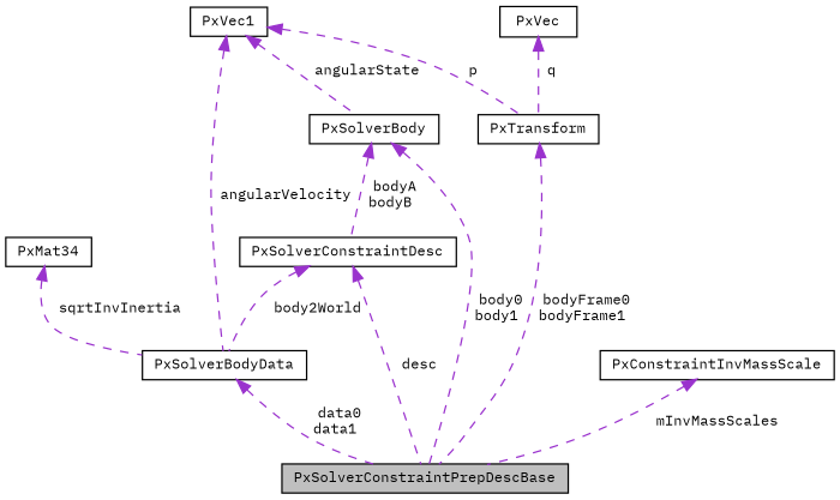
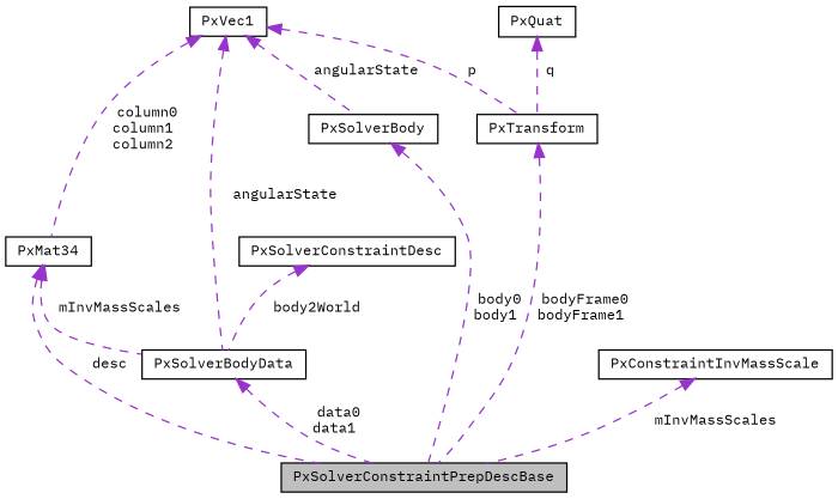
  digraph {
    fontname="IBM Plex Mono"
    rankdir=TB
    node [color=black fillcolor=white fontname="IBM Plex Mono" fontsize=10 shape=record style=filled]
    edge [color=darkorchid3 dir=back fontname="IBM Plex Mono" fontsize=10 labelfontname=Helvetica labelfontsize=10 style=dashed]
    n1 [fillcolor=grey75 fontcolor=black height=0.2 label=PxSolverConstraintPrepDescBase width=0.4]
    n2 [height=0.2 label=PxSolverConstraintDesc width=0.4]
    n3 [height=0.2 label=PxSolverBodyData width=0.4]
    n4 [height=0.2 label=PxSolverBody width=0.4]
    n5 [height=0.2 label=PxVec1 width=0.4]
    n6 [height=0.2 label=PxTransform width=0.4]
    n7 [height=0.2 label=PxMat34 width=0.4]
    n8 [height=0.2 label=PxConstraintInvMassScale width=0.4]
-   n9 [height=0.2 label=PxVec width=0.4]
-   n2 -> n1 [label=" desc"]
+   n9 [height=0.2 label=PxQuat width=0.4]
+   n7 -> n1 [label=" desc"]
    n2 -> n3 [label=" body2World"]
    n3 -> n1 [label=" data0\ndata1"]
    n4 -> n1 [label=" body0\nbody1"]
-   n4 -> n2 [label=" bodyA\nbodyB"]
-   n5 -> n3 [label=" angularVelocity"]
+   n5 -> n3 [label=" angularState"]
    n5 -> n4 [label=" angularState"]
    n5 -> n6 [label=" p"]
+   n5 -> n7 [label=" column0\ncolumn1\ncolumn2"]
    n6 -> n1 [label=" bodyFrame0\nbodyFrame1"]
-   n7 -> n3 [label=" sqrtInvInertia"]
+   n7 -> n3 [label=" mInvMassScales"]
    n8 -> n1 [label=" mInvMassScales"]
    n9 -> n6 [label=" q"]
  }
